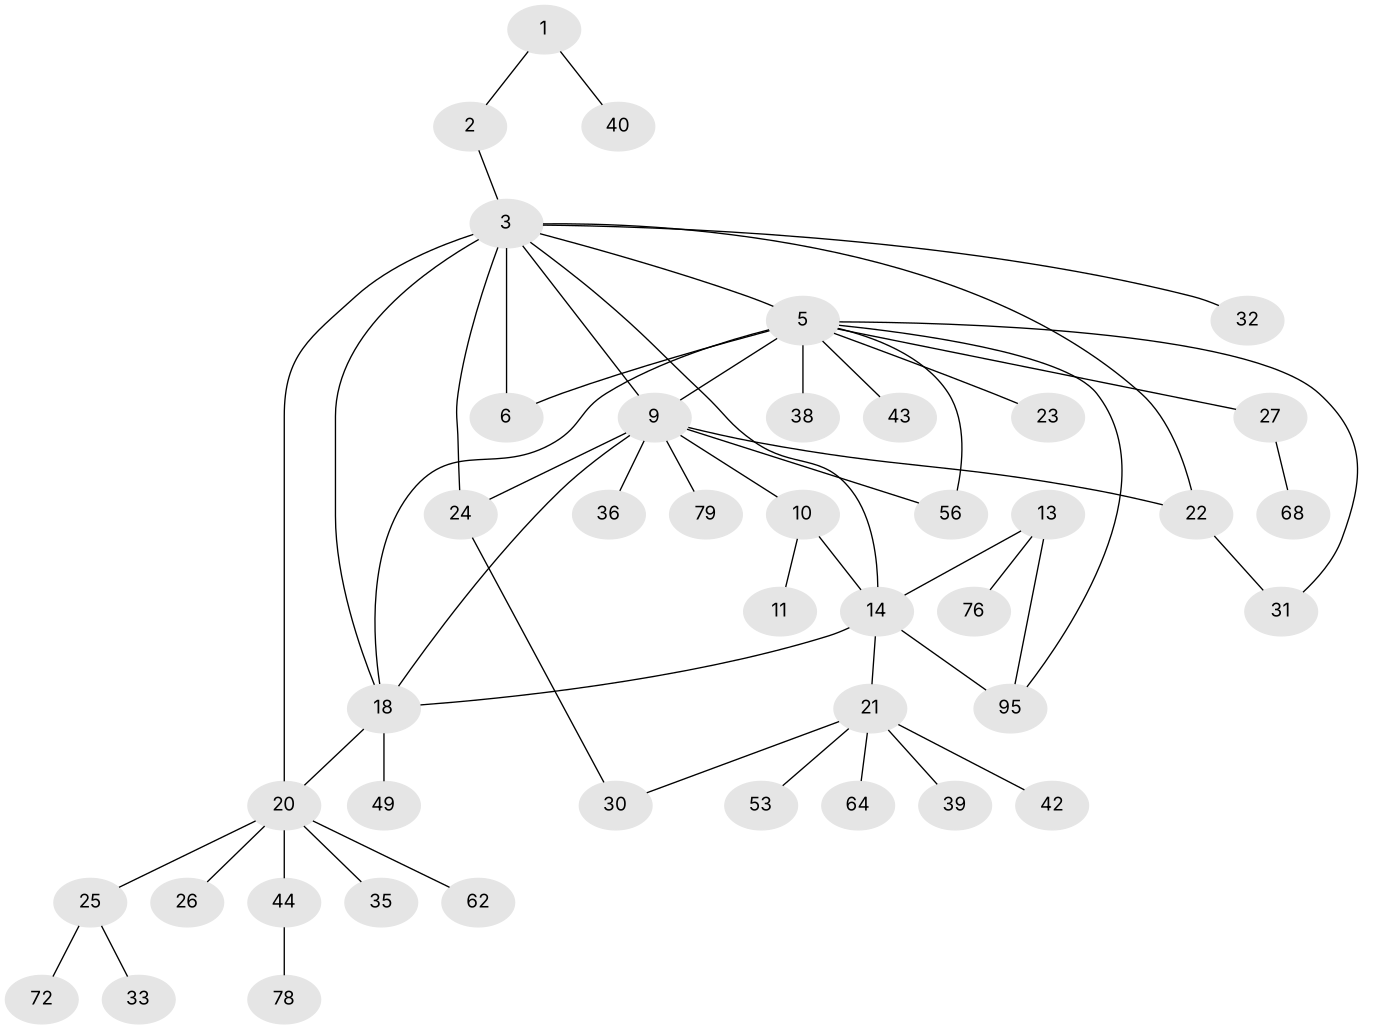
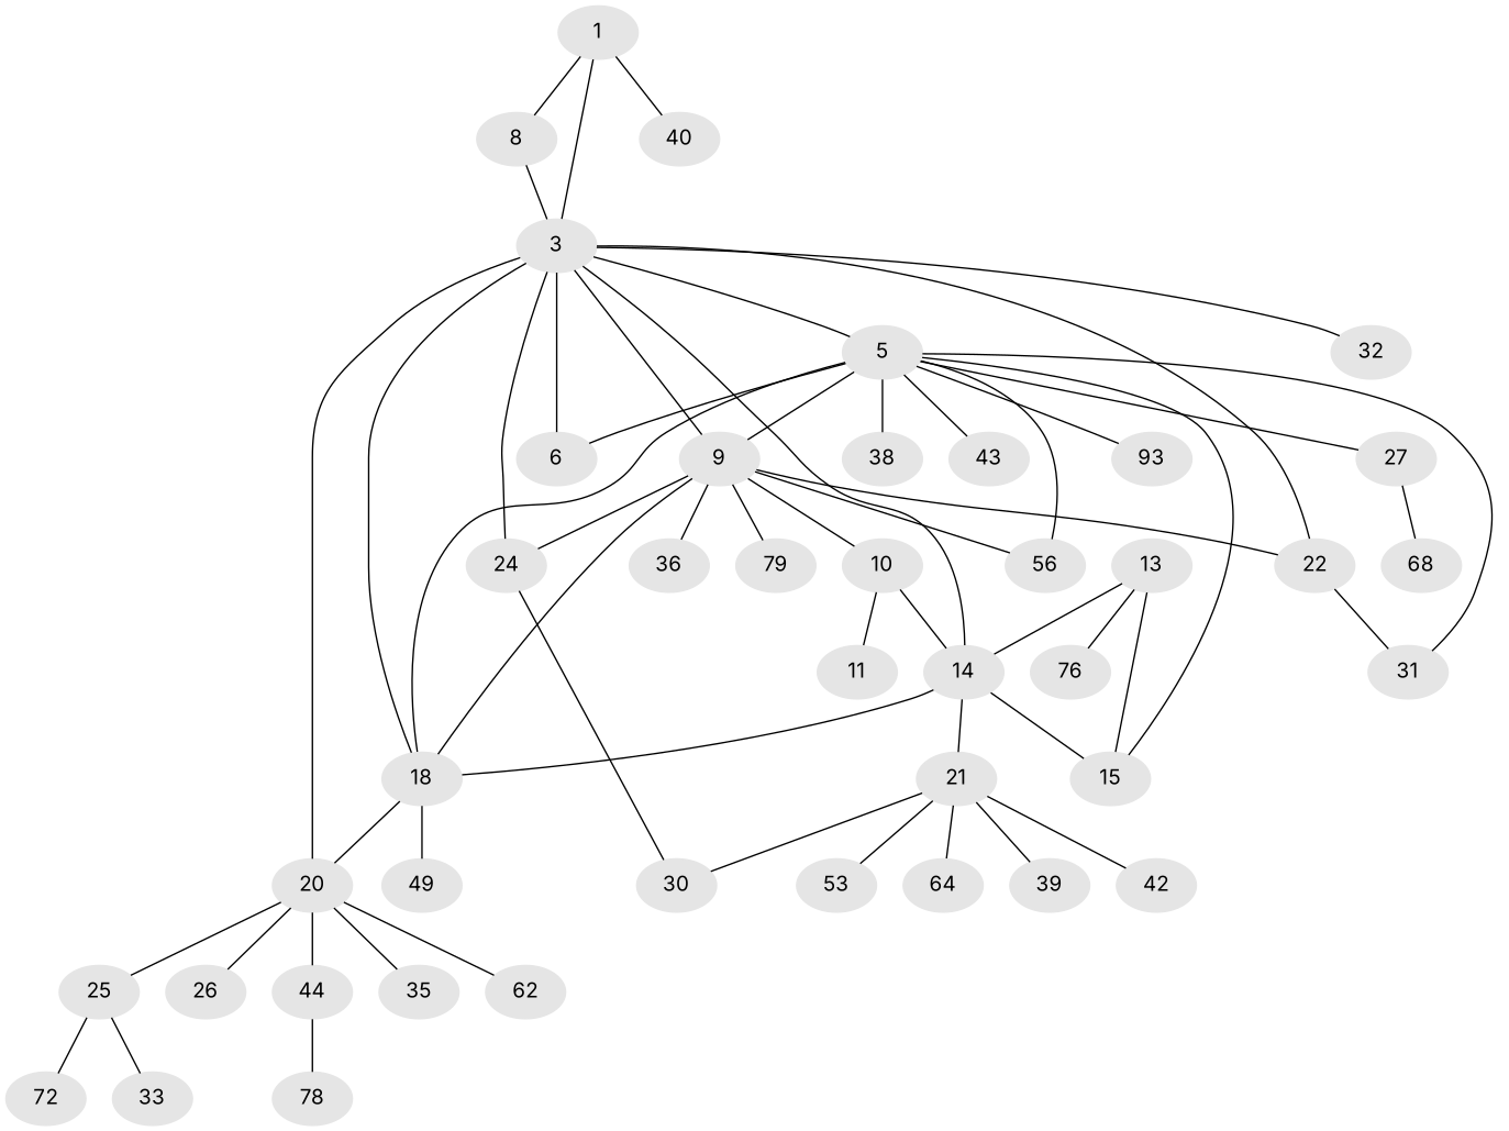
  graph {
    fontname=Inter
    node [color=gray90 fontname=Inter style=filled]
    edge [fontname=Inter]
    1
-   2
+   2 [label=8]
    3 [super="+34+54+4+84+17"]
    40 [super="+50"]
    5 [super="+69+7+8"]
    6 [super="+28"]
    9 [super="+37+46+63+87+12"]
    14 [super="+48+83+71+16"]
    18 [super="+77+57"]
    20
    22 [super="+52"]
    24
    32
-   15 [label=95]
-   23 [super="+60"]
+   15
+   23 [super="+60" label=93]
    27
    38
    43
    56
    31 [super="+67"]
    10 [super="+61"]
    36 [super="+88+89"]
    79
    21
    49 [super="+74"]
    25
    26 [super="+65+58"]
    44
    n29 [label=35]
    62
    30
    68
    11 [super="+41+59"]
    13
    76
    39
    42
    53
    64
    33
    72
    78
    1 -- 2
+   1 -- 3 [weight=2]
    1 -- 40
    2 -- 3 [weight=2]
    3 -- 5
    3 -- 6
    3 -- 9
    3 -- 14
    3 -- 18 [weight=2]
    3 -- 20 [weight=2]
    3 -- 22
    3 -- 24
    3 -- 32
    5 -- 6 [weight=3]
    5 -- 9
    5 -- 18
    5 -- 15
    5 -- 23
    5 -- 27
    5 -- 38
    5 -- 43
    5 -- 56
    5 -- 31
    9 -- 18
    9 -- 22
    9 -- 24
    9 -- 56 [weight=2]
    9 -- 10 [weight=2]
    9 -- 36
    9 -- 79
    14 -- 18
    14 -- 15 [weight=2]
    14 -- 21
    18 -- 20
    18 -- 49
    20 -- 25
    20 -- 26
    20 -- 44
    20 -- n29
    20 -- 62
    22 -- 31
    24 -- 30
    27 -- 68
    10 -- 14 [weight=2]
    10 -- 11
    21 -- 30
    21 -- 39
    21 -- 42
    21 -- 53
    21 -- 64
    25 -- 33
    25 -- 72
    44 -- 78
    13 -- 14 [weight=2]
    13 -- 15
    13 -- 76
  }
